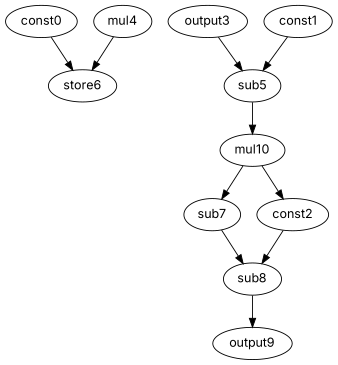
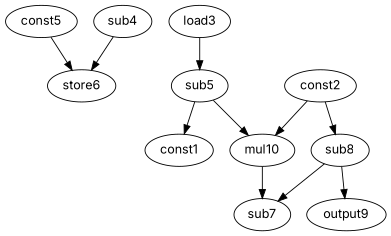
  digraph {
    fontname=Inter
    node [fontname=Inter opcode=sub]
    edge [fontname=Inter operand=0]
-   const0 [opcode=const]
+   const0 [opcode=const label=const5]
    store6 [opcode=store]
-   load3 [opcode=load label=output3]
+   load3 [opcode=load]
    sub5
    const1 [opcode=const]
-   sub4 [label=mul4]
+   sub4
    mul10 [opcode=mul]
    sub7
    sub8
    const2 [opcode=const]
    output9 [opcode=output]
    const0 -> store6
    load3 -> sub5 [operand=1]
    sub5 -> mul10 [operand=1]
-   const1 -> sub5
+   sub5 -> const1
    sub4 -> store6 [operand=1]
    mul10 -> sub7 [operand=1]
-   sub7 -> sub8 [operand=1]
+   sub8 -> sub7 [operand=1]
    sub8 -> output9
-   mul10 -> const2
+   const2 -> mul10
    const2 -> sub8
  }
